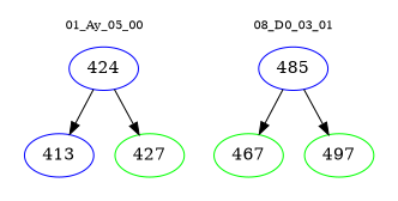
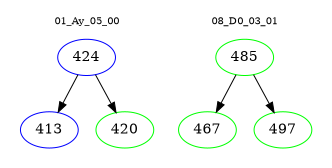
  digraph {
    node [color=blue]
    edge [color=black]
    n1 [label=424]
    n2 [label=413]
-   n3 [color=green label=427]
-   n4 [label=485]
+   n3 [color=green label=420]
+   n4 [color=green label=485]
    n5 [color=green label=467]
    n6 [color=green label=497]
    subgraph cluster_1 {
      color=white
      fontsize=10
      label="01_Ay_05_00"
      n1
      n2
      n3
    }
    subgraph cluster_2 {
      color=white
      fontsize=10
      label="08_D0_03_01"
      n4
      n5
      n6
    }
    n1 -> n2
    n1 -> n3
    n4 -> n5
    n4 -> n6
  }
